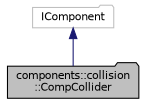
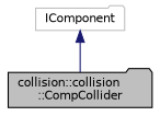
  digraph {
    node [fontname=Helvetica fontsize=10 shape=folder style=filled]
-   n1 [color=black fillcolor=grey75 fontcolor=black height=0.2 label="components::collision\l::CompCollider" width=0.4]
+   n1 [color=black fillcolor=grey75 fontcolor=black height=0.2 label="collision::collision\l::CompCollider" width=0.4]
    n2 [color=grey75 fillcolor=white height=0.2 label=IComponent width=0.4]
    n2 -> n1 [color=midnightblue dir=back fontname=Helvetica fontsize=10 labelfontname=Helvetica labelfontsize=10 style=solid]
  }
